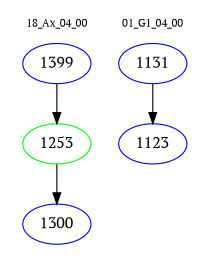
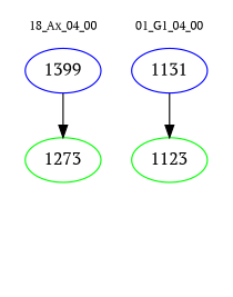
  digraph {
    fontname="PT Serif"
    node [color=blue fontname="PT Serif"]
    edge [color=black fontname="PT Serif"]
    n1 [label=1399]
-   n2 [color=green label=1253]
-   n3 [label=1300]
+   n2 [color=green label=1273]
    n4 [label=1131]
-   n5 [label=1123]
+   n5 [color=green label=1123]
    subgraph cluster_1 {
      color=white
      fontsize=10
      label="18_Ax_04_00"
      n1
      n2
-     n3
    }
    subgraph cluster_2 {
      color=white
      fontsize=10
      label="01_G1_04_00"
      n4
      n5
    }
    n1 -> n2
-   n2 -> n3
    n4 -> n5
  }
